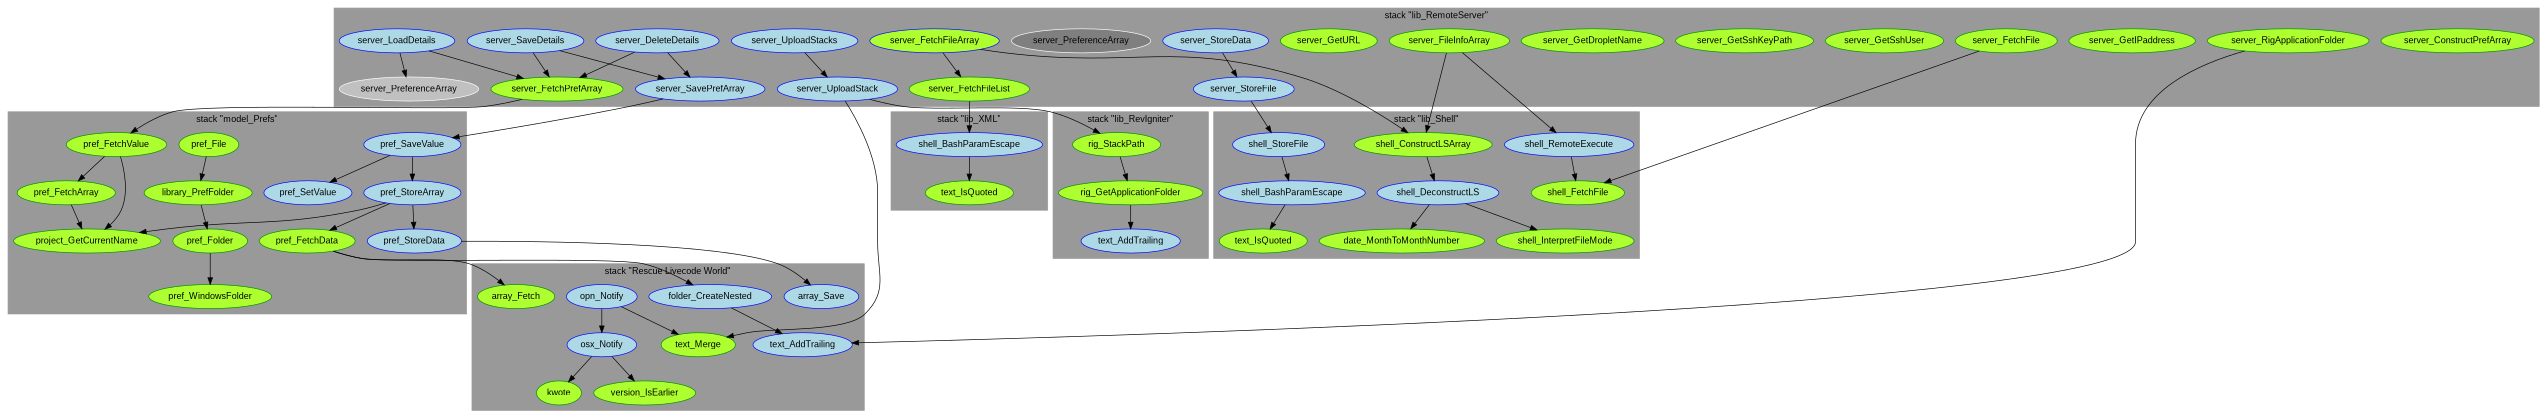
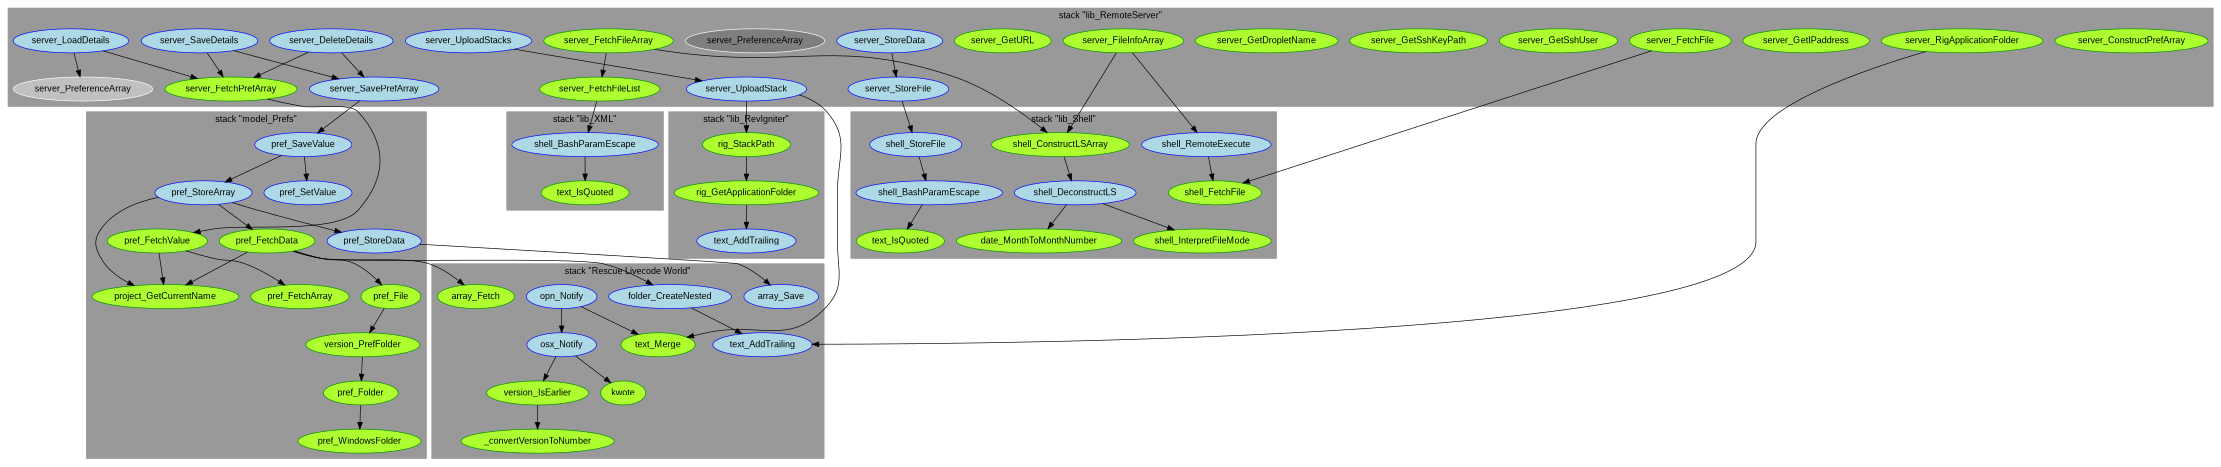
  digraph {
    clusterrank=true
    fontname="Liberation Sans"
    node [color=Green4 fillcolor=GreenYellow fontname="Liberation Sans" style=filled]
    edge [fontname="Liberation Sans"]
    n1 [label=kwote]
    n2 [label=array_Fetch]
    n3 [label=pref_FetchValue]
    n4 [label=server_ConstructPrefArray]
    n5 [label=server_FetchFile]
    n6 [label=server_GetIPaddress]
    n7 [label=version_IsEarlier]
    n8 [label=pref_File]
-   n9 [label=library_PrefFolder]
-   n10 [color=Blue label=server_FetchFileArray]
+   n9 [label=version_PrefFolder]
+   n10 [label=server_FetchFileArray]
    n11 [label=server_FetchPrefArray]
    n12 [label=shell_FetchFile]
    n13 [label=server_GetSshUser]
    n14 [label=server_GetSshKeyPath]
    n15 [label=pref_FetchData]
    n16 [label=server_GetDropletName]
    n17 [label=server_RigApplicationFolder]
    n18 [label=shell_InterpretFileMode]
    n19 [label=text_Merge]
    n20 [label=rig_StackPath]
    n21 [label=text_IsQuoted]
    n22 [label=pref_FetchArray]
    n23 [label=pref_WindowsFolder]
    n24 [label=project_GetCurrentName]
    n25 [label=date_MonthToMonthNumber]
    n26 [label=server_FetchFileList]
    n27 [label=rig_GetApplicationFolder]
    n28 [label=server_GetURL]
    n29 [label=shell_ConstructLSArray]
    n30 [label=text_IsQuoted]
    n31 [label=pref_Folder]
+   n32 [label=_convertVersionToNumber]
    n33 [label=server_FileInfoArray]
    n34 [color=white fillcolor=grey50 label=server_PreferenceArray]
    n35 [color=Blue fillcolor=LightBlue label=shell_DeconstructLS]
    n36 [color=Blue fillcolor=LightBlue label=array_Save]
    n37 [color=Blue fillcolor=LightBlue label=shell_RemoteExecute]
    n38 [color=Blue fillcolor=LightBlue label=shell_BashParamEscape]
    n39 [color=Blue fillcolor=LightBlue label=shell_BashParamEscape]
    n40 [color=Blue fillcolor=LightBlue label=server_UploadStack]
    n41 [color=Blue fillcolor=LightBlue label=server_SaveDetails]
    n42 [color=Blue fillcolor=LightBlue label=server_StoreData]
    n43 [color=Blue fillcolor=LightBlue label=opn_Notify]
    n44 [color=Blue fillcolor=LightBlue label=pref_StoreData]
    n45 [color=Blue fillcolor=LightBlue label=server_UploadStacks]
    n46 [color=Blue fillcolor=LightBlue label=server_StoreFile]
    n47 [color=Blue fillcolor=LightBlue label=server_DeleteDetails]
    n48 [color=Blue fillcolor=LightBlue label=text_AddTrailing]
    n49 [color=Blue fillcolor=LightBlue label=pref_SaveValue]
    n50 [color=Blue fillcolor=LightBlue label=pref_StoreArray]
    n51 [color=Blue fillcolor=LightBlue label=pref_SetValue]
    n52 [color=Blue fillcolor=LightBlue label=server_SavePrefArray]
    n53 [color=Blue fillcolor=LightBlue label=folder_CreateNested]
    n54 [color=Blue fillcolor=LightBlue label=text_AddTrailing]
    n55 [color=Blue fillcolor=LightBlue label=server_LoadDetails]
    n56 [color=Blue fillcolor=LightBlue label=shell_StoreFile]
    n57 [color=Blue fillcolor=LightBlue label=osx_Notify]
    n58 [color=white fillcolor=grey label=server_PreferenceArray]
    subgraph sub_1 {
      n1
      n2
      n3
      n4
      n5
      n6
      n7
      n8
      n9
      n10
      n11
      n12
      n13
      n14
      n15
      n16
      n17
      n18
      n19
      n20
      n21
      n22
      n23
      n24
      n25
      n26
      n27
      n28
      n29
      n30
      n31
+     n32
      n33
    }
    subgraph sub_2 {
      n34
    }
    subgraph sub_3 {
      n35
      n36
      n37
      n38
      n39
      n40
      n41
      n42
      n43
      n44
      n45
      n46
      n47
      n48
      n49
      n50
      n51
      n52
      n53
      n54
      n55
      n56
      n57
    }
    subgraph sub_4 {
      n58
    }
    subgraph cluster_5 {
      color=grey60
      fillcolor=grey60
      label="stack \"lib_RemoteServer\""
      style=filled
      n4
      n5
      n6
      n10
      n11
      n13
      n14
      n16
      n17
      n26
      n28
      n33
      n34
      n40
      n41
      n42
      n45
      n46
      n47
      n52
      n55
      n58
    }
    subgraph cluster_6 {
      color=grey60
      fillcolor=grey60
      label="stack \"lib_RevIgniter\""
      style=filled
      n20
      n27
      n48
    }
    subgraph cluster_7 {
      color=grey60
      fillcolor=grey60
      label="stack \"lib_Shell\""
      style=filled
      n12
      n18
      n25
      n29
      n30
      n35
      n37
      n38
      n56
    }
    subgraph cluster_8 {
      color=grey60
      fillcolor=grey60
      label="stack \"lib_XML\""
      style=filled
      n21
      n39
    }
    subgraph cluster_9 {
      color=grey60
      fillcolor=grey60
      label="stack \"model_Prefs\""
      style=filled
      n3
      n8
      n9
      n15
      n22
      n23
      n24
      n31
      n44
      n49
      n50
      n51
    }
    subgraph cluster_10 {
      color=grey60
      fillcolor=grey60
      label="stack \"Rescue Livecode World\""
      style=filled
      n1
      n2
      n7
      n19
+     n32
      n36
      n43
      n53
      n54
      n57
    }
    n3 -> n22
    n3 -> n24
    n5 -> n12
+   n7 -> n32
    n8 -> n9
    n9 -> n31
    n10 -> n26
    n10 -> n29
    n11 -> n3
    n15 -> n2
+   n15 -> n8
    n15 -> n53
    n17 -> n54
    n20 -> n27
-   n22 -> n24
+   n15 -> n24
    n26 -> n39
    n27 -> n48
    n29 -> n35
    n31 -> n23
    n33 -> n29
    n33 -> n37
    n35 -> n18
    n35 -> n25
    n37 -> n12
    n38 -> n30
    n39 -> n21
    n40 -> n19
    n40 -> n20
    n41 -> n11
    n41 -> n52
    n42 -> n46
    n43 -> n19
    n43 -> n57
    n44 -> n36
    n45 -> n40
    n46 -> n56
    n47 -> n11
    n47 -> n52
    n49 -> n50
    n49 -> n51
    n50 -> n15
    n50 -> n24
    n50 -> n44
    n52 -> n49
    n53 -> n54
    n55 -> n11
    n55 -> n58
    n56 -> n38
    n57 -> n1
    n57 -> n7
  }
